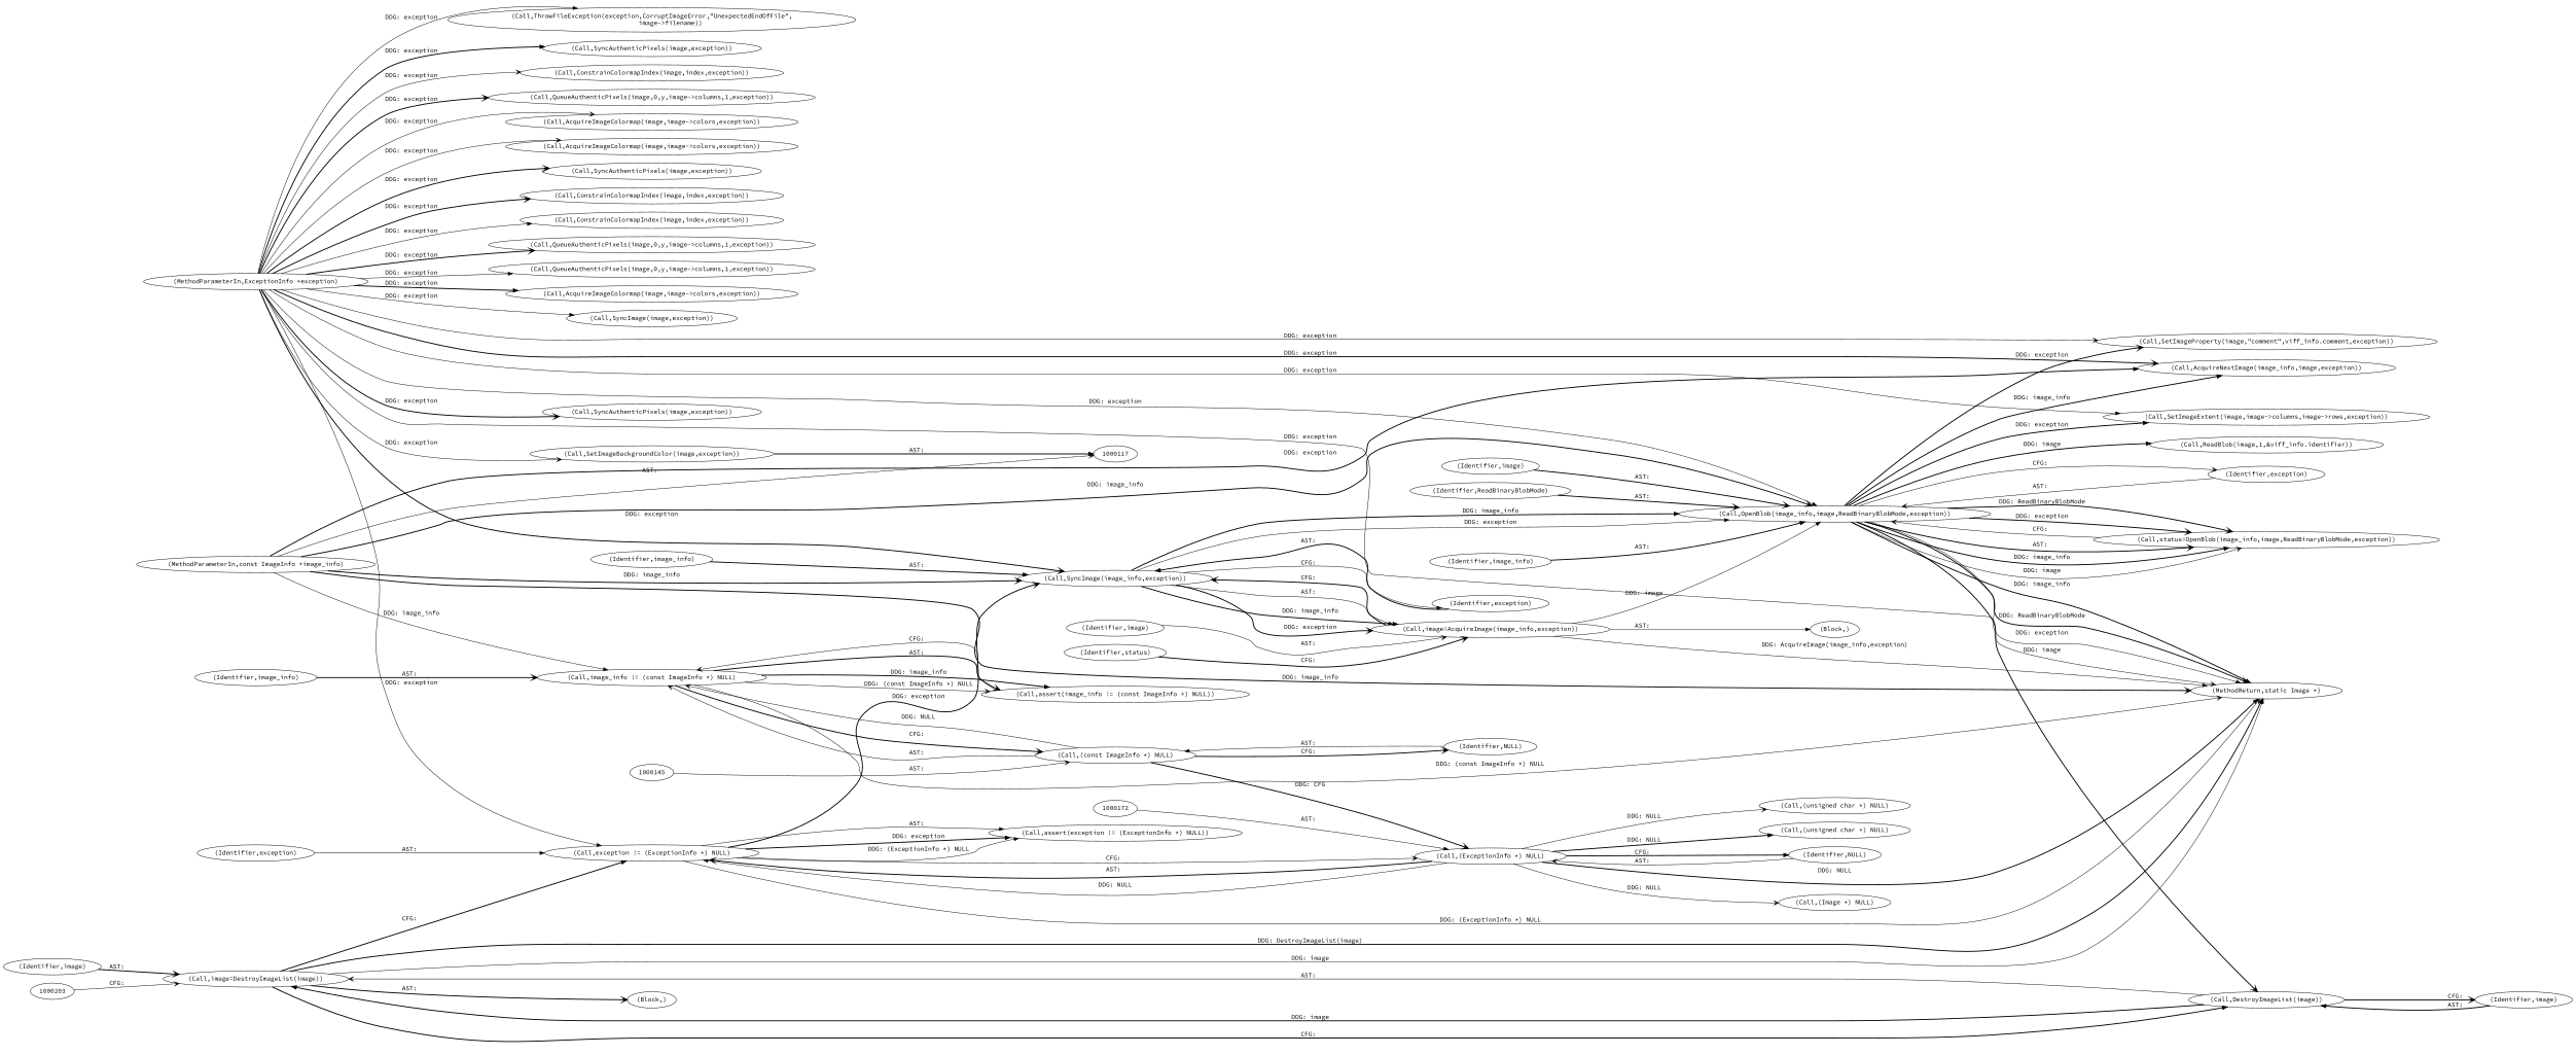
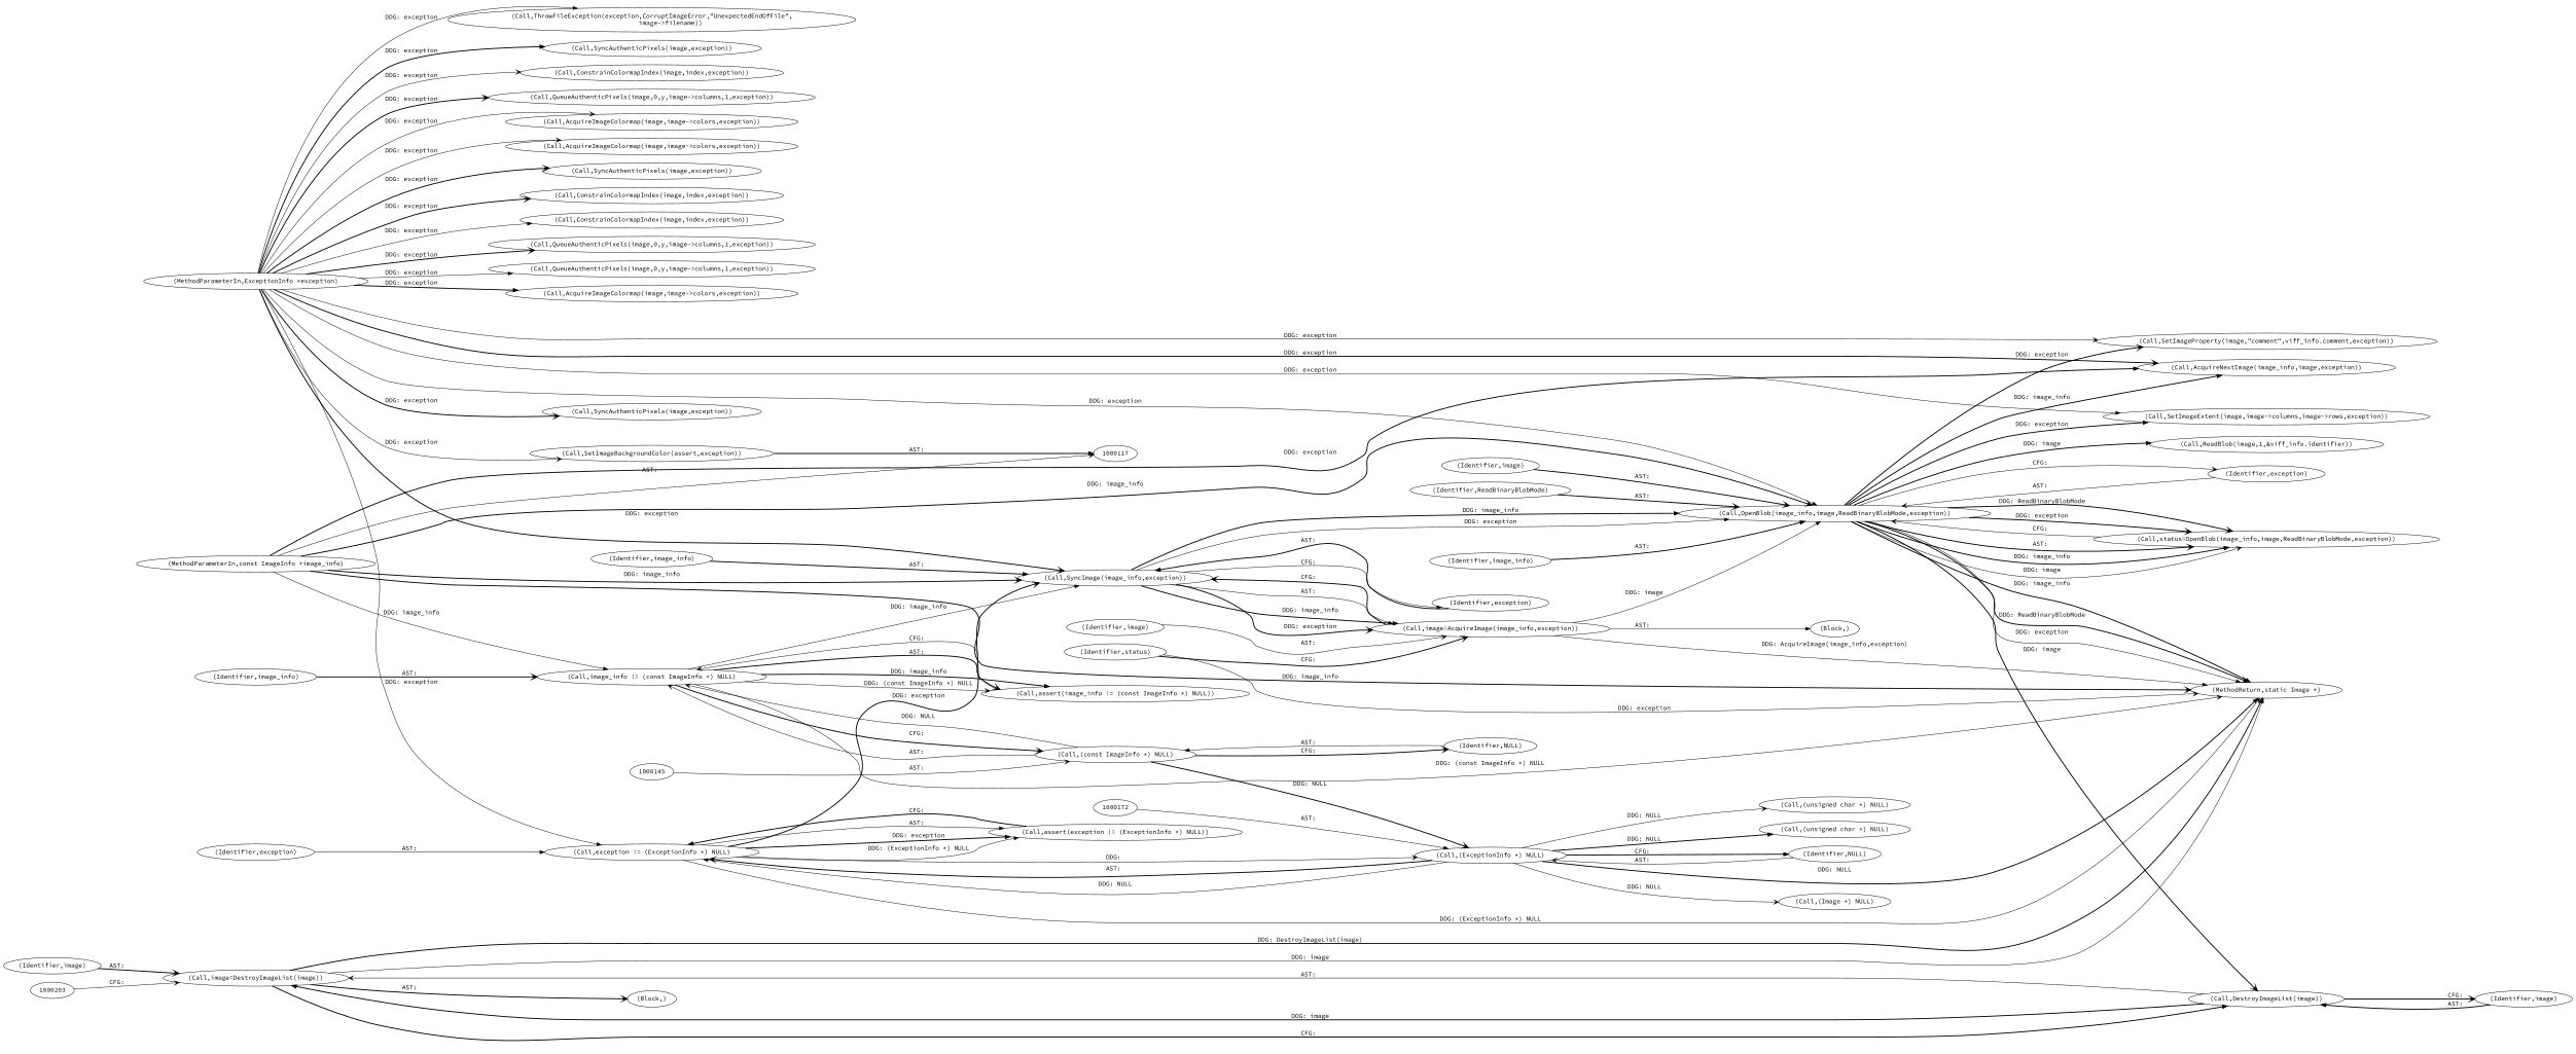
  digraph {
    fontname="Source Code Pro"
    rankdir=LR
    node [fontname="Source Code Pro"]
    edge [arrowhead=vee fontname="Source Code Pro" style=bold]
    n1 [label="(Call,image=DestroyImageList(image))"]
    n2 [label="(Call,DestroyImageList(image))"]
    n3 [label="(Block,)"]
    n4 [label="(MethodReturn,static Image *)"]
    n5 [label="(Identifier,image)"]
    n6 [label="(Call,OpenBlob(image_info,image,ReadBinaryBlobMode,exception))"]
    n7 [label="(Call,SetImageExtent(image,image->columns,image->rows,exception))"]
    n8 [label="(Call,AcquireNextImage(image_info,image,exception))"]
    n9 [label="(Call,status=OpenBlob(image_info,image,ReadBinaryBlobMode,exception))"]
    n10 [label="(Call,SetImageProperty(image,\"comment\",viff_info.comment,exception))"]
    n11 [label="(Call,ReadBlob(image,1,&viff_info.identifier))"]
    n12 [label="(Identifier,exception)"]
    n13 [label="(Call,SyncImage(image_info,exception))"]
    n14 [label="(Call,image=AcquireImage(image_info,exception))"]
    n15 [label="(Identifier,exception)"]
    n16 [label="(Block,)"]
    n17 [label="(Call,image_info != (const ImageInfo *) NULL)"]
    n18 [label="(Call,(const ImageInfo *) NULL)"]
    n19 [label="(Call,assert(image_info != (const ImageInfo *) NULL))"]
    n20 [label="(Call,(ExceptionInfo *) NULL)"]
    n21 [label="(Identifier,NULL)"]
    n22 [label="(MethodParameterIn,const ImageInfo *image_info)"]
    1000117
    n24 [label="(Call,exception != (ExceptionInfo *) NULL)"]
    n25 [label="(Call,(Image *) NULL)"]
    n26 [label="(Identifier,NULL)"]
    n27 [label="(Call,(unsigned char *) NULL)"]
    n28 [label="(Call,(unsigned char *) NULL)"]
    n29 [label="(Call,assert(exception != (ExceptionInfo *) NULL))"]
    n30 [label="(MethodParameterIn,ExceptionInfo *exception)"]
    n31 [label="(Call,SyncAuthenticPixels(image,exception))"]
    n32 [label="(Call,ThrowFileException(exception,CorruptImageError,\"UnexpectedEndOfFile\",\n          image->filename))"]
    n33 [label="(Call,SyncAuthenticPixels(image,exception))"]
    n34 [label="(Call,ConstrainColormapIndex(image,index,exception))"]
    n35 [label="(Call,QueueAuthenticPixels(image,0,y,image->columns,1,exception))"]
    n36 [label="(Call,AcquireImageColormap(image,image->colors,exception))"]
    n37 [label="(Call,AcquireImageColormap(image,image->colors,exception))"]
    n38 [label="(Call,SyncAuthenticPixels(image,exception))"]
    n39 [label="(Call,ConstrainColormapIndex(image,index,exception))"]
    n40 [label="(Call,ConstrainColormapIndex(image,index,exception))"]
-   n41 [label="(Call,SetImageBackgroundColor(image,exception))"]
+   n41 [label="(Call,SetImageBackgroundColor(assert,exception))"]
    n42 [label="(Call,QueueAuthenticPixels(image,0,y,image->columns,1,exception))"]
    n43 [label="(Call,QueueAuthenticPixels(image,0,y,image->columns,1,exception))"]
    n44 [label="(Call,AcquireImageColormap(image,image->colors,exception))"]
-   n45 [label="(Call,SyncImage(image,exception))"]
    n46 [label="(Identifier,image)"]
    n47 [label="(Identifier,ReadBinaryBlobMode)"]
    n48 [label="(Identifier,exception)"]
    n49 [label="(Identifier,image)"]
    n50 [label="(Identifier,status)"]
    n51 [label="(Identifier,image_info)"]
    n52 [label="(Identifier,image)"]
    n53 [label="(Identifier,image_info)"]
    n54 [label="(Identifier,image_info)"]
    1000203
    1000145
    1000172
    n1 -> n2 [arrowhead=normal label="CFG: "]
    n1 -> n3 [label="AST: "]
    n1 -> n4 [arrowhead=normal label="DDG: DestroyImageList(image)"]
    n1 -> n4 [arrowhead=normal label="DDG: image" style=solid]
    n2 -> n1 [label="AST: " style=solid]
    n2 -> n1 [arrowhead=normal label="DDG: image"]
    n2 -> n5 [label="CFG: "]
    n5 -> n2 [arrowhead=normal label="AST: "]
    n6 -> n2 [label="DDG: image"]
    n6 -> n4 [arrowhead=normal label="DDG: image_info"]
    n6 -> n4 [label="DDG: ReadBinaryBlobMode"]
    n6 -> n4 [arrowhead=normal label="DDG: exception" style=solid]
    n6 -> n7 [arrowhead=normal label="DDG: exception"]
    n6 -> n8 [arrowhead=normal label="DDG: image_info"]
    n6 -> n9 [label="AST: "]
    n6 -> n9 [arrowhead=normal label="DDG: image_info"]
    n6 -> n9 [label="DDG: image" style=solid]
    n6 -> n9 [label="DDG: ReadBinaryBlobMode"]
    n6 -> n9 [label="DDG: exception"]
    n6 -> n10 [label="DDG: exception"]
    n6 -> n11 [arrowhead=normal label="DDG: image"]
    n6 -> n12 [label="CFG: " style=solid]
    n9 -> n6 [label="CFG: " style=solid]
    n12 -> n6 [label="AST: " style=solid]
    n13 -> n6 [arrowhead=normal label="DDG: image_info"]
    n13 -> n6 [arrowhead=normal label="DDG: exception" style=solid]
    n13 -> n14 [arrowhead=normal label="AST: " style=solid]
    n13 -> n14 [arrowhead=normal label="DDG: image_info"]
    n13 -> n14 [label="DDG: exception"]
    n13 -> n15 [arrowhead=normal label="CFG: " style=solid]
    n14 -> n4 [arrowhead=normal label="DDG: AcquireImage(image_info,exception)" style=solid]
    n14 -> n6 [arrowhead=normal label="DDG: image" style=solid]
    n14 -> n13 [label="CFG: "]
    n14 -> n16 [arrowhead=normal label="AST: " style=solid]
    n15 -> n13 [arrowhead=normal label="AST: "]
    n17 -> n4 [label="DDG: (const ImageInfo *) NULL" style=solid]
+   n17 -> n13 [arrowhead=normal label="DDG: image_info" style=solid]
    n17 -> n18 [label="CFG: "]
    n17 -> n19 [label="AST: "]
    n17 -> n19 [arrowhead=normal label="DDG: image_info"]
    n17 -> n19 [label="DDG: (const ImageInfo *) NULL" style=solid]
    n18 -> n17 [label="AST: " style=solid]
    n18 -> n17 [label="DDG: NULL" style=solid]
-   n18 -> n20 [label="DDG: CFG"]
+   n18 -> n20 [label="DDG: NULL"]
    n18 -> n21 [label="CFG: "]
    n19 -> n17 [label="CFG: " style=solid]
    n20 -> n4 [arrowhead=normal label="DDG: NULL"]
    n20 -> n24 [label="AST: "]
    n20 -> n24 [arrowhead=normal label="DDG: NULL" style=solid]
    n20 -> n25 [label="DDG: NULL" style=solid]
    n20 -> n26 [arrowhead=normal label="CFG: "]
    n20 -> n27 [label="DDG: NULL" style=solid]
    n20 -> n28 [arrowhead=normal label="DDG: NULL"]
    n21 -> n18 [arrowhead=normal label="AST: " style=solid]
    n22 -> n4 [label="DDG: image_info"]
    n22 -> n6 [label="DDG: image_info"]
    n22 -> n8 [arrowhead=normal label="DDG: exception"]
    n22 -> n13 [label="DDG: image_info"]
    n22 -> n17 [arrowhead=normal label="DDG: image_info" style=solid]
    n22 -> 1000117 [label="AST: " style=solid]
    n24 -> n4 [label="DDG: (ExceptionInfo *) NULL" style=solid]
    n24 -> n13 [label="DDG: exception"]
-   n24 -> n20 [label="CFG: " style=solid]
+   n24 -> n20 [label="DDG: " style=solid]
    n24 -> n29 [arrowhead=normal label="AST: " style=solid]
    n24 -> n29 [arrowhead=normal label="DDG: exception"]
    n24 -> n29 [arrowhead=normal label="DDG: (ExceptionInfo *) NULL" style=solid]
    n26 -> n20 [label="AST: " style=solid]
-   n1 -> n24 [arrowhead=normal label="CFG: "]
-   n30 -> n4 [label="DDG: exception" style=solid]
+   n29 -> n24 [arrowhead=normal label="CFG: "]
+   n50 -> n4 [label="DDG: exception" style=solid]
    n30 -> n6 [arrowhead=normal label="DDG: exception" style=solid]
    n30 -> n7 [arrowhead=normal label="DDG: exception" style=solid]
    n30 -> n8 [label="DDG: exception"]
    n30 -> n10 [label="DDG: exception" style=solid]
    n30 -> n13 [label="DDG: exception"]
    n30 -> n24 [arrowhead=normal label="DDG: exception" style=solid]
    n30 -> n31 [label="DDG: exception"]
    n30 -> n32 [arrowhead=normal label="DDG: exception" style=solid]
    n30 -> n33 [arrowhead=normal label="DDG: exception"]
    n30 -> n34 [label="DDG: exception" style=solid]
    n30 -> n35 [label="DDG: exception"]
    n30 -> n36 [label="DDG: exception" style=solid]
    n30 -> n37 [label="DDG: exception" style=solid]
    n30 -> n38 [label="DDG: exception"]
    n30 -> n39 [label="DDG: exception"]
    n30 -> n40 [arrowhead=normal label="DDG: exception" style=solid]
    n30 -> n41 [label="DDG: exception" style=solid]
    n30 -> n42 [label="DDG: exception"]
    n30 -> n43 [arrowhead=normal label="DDG: exception" style=solid]
    n30 -> n44 [arrowhead=normal label="DDG: exception"]
-   n30 -> n45 [arrowhead=normal label="DDG: exception" style=solid]
    n41 -> 1000117 [arrowhead=normal label="AST: "]
    n46 -> n6 [label="AST: "]
    n47 -> n6 [label="AST: "]
    n48 -> n24 [arrowhead=normal label="AST: " style=solid]
    n49 -> n14 [label="AST: " style=solid]
    n50 -> n14 [label="CFG: "]
    n51 -> n17 [label="AST: "]
    n52 -> n1 [label="AST: "]
    n53 -> n13 [arrowhead=normal label="AST: "]
    n54 -> n6 [arrowhead=normal label="AST: "]
    1000203 -> n1 [label="CFG: " style=solid]
    1000145 -> n18 [label="AST: " style=solid]
    1000172 -> n20 [arrowhead=normal label="AST: " style=solid]
  }
